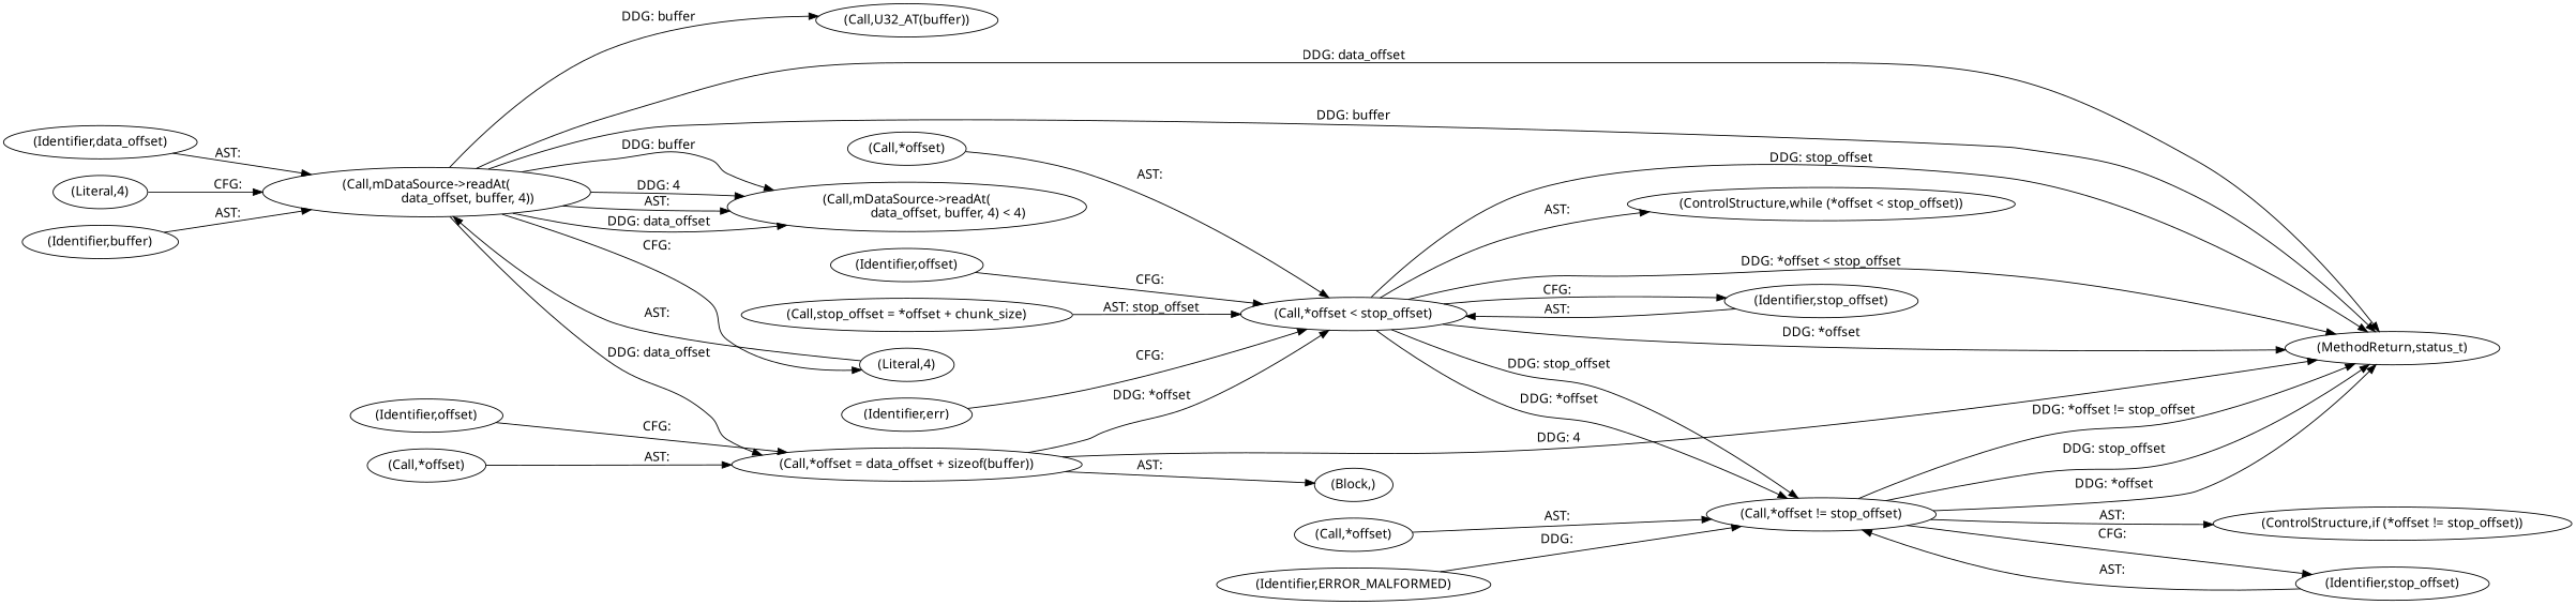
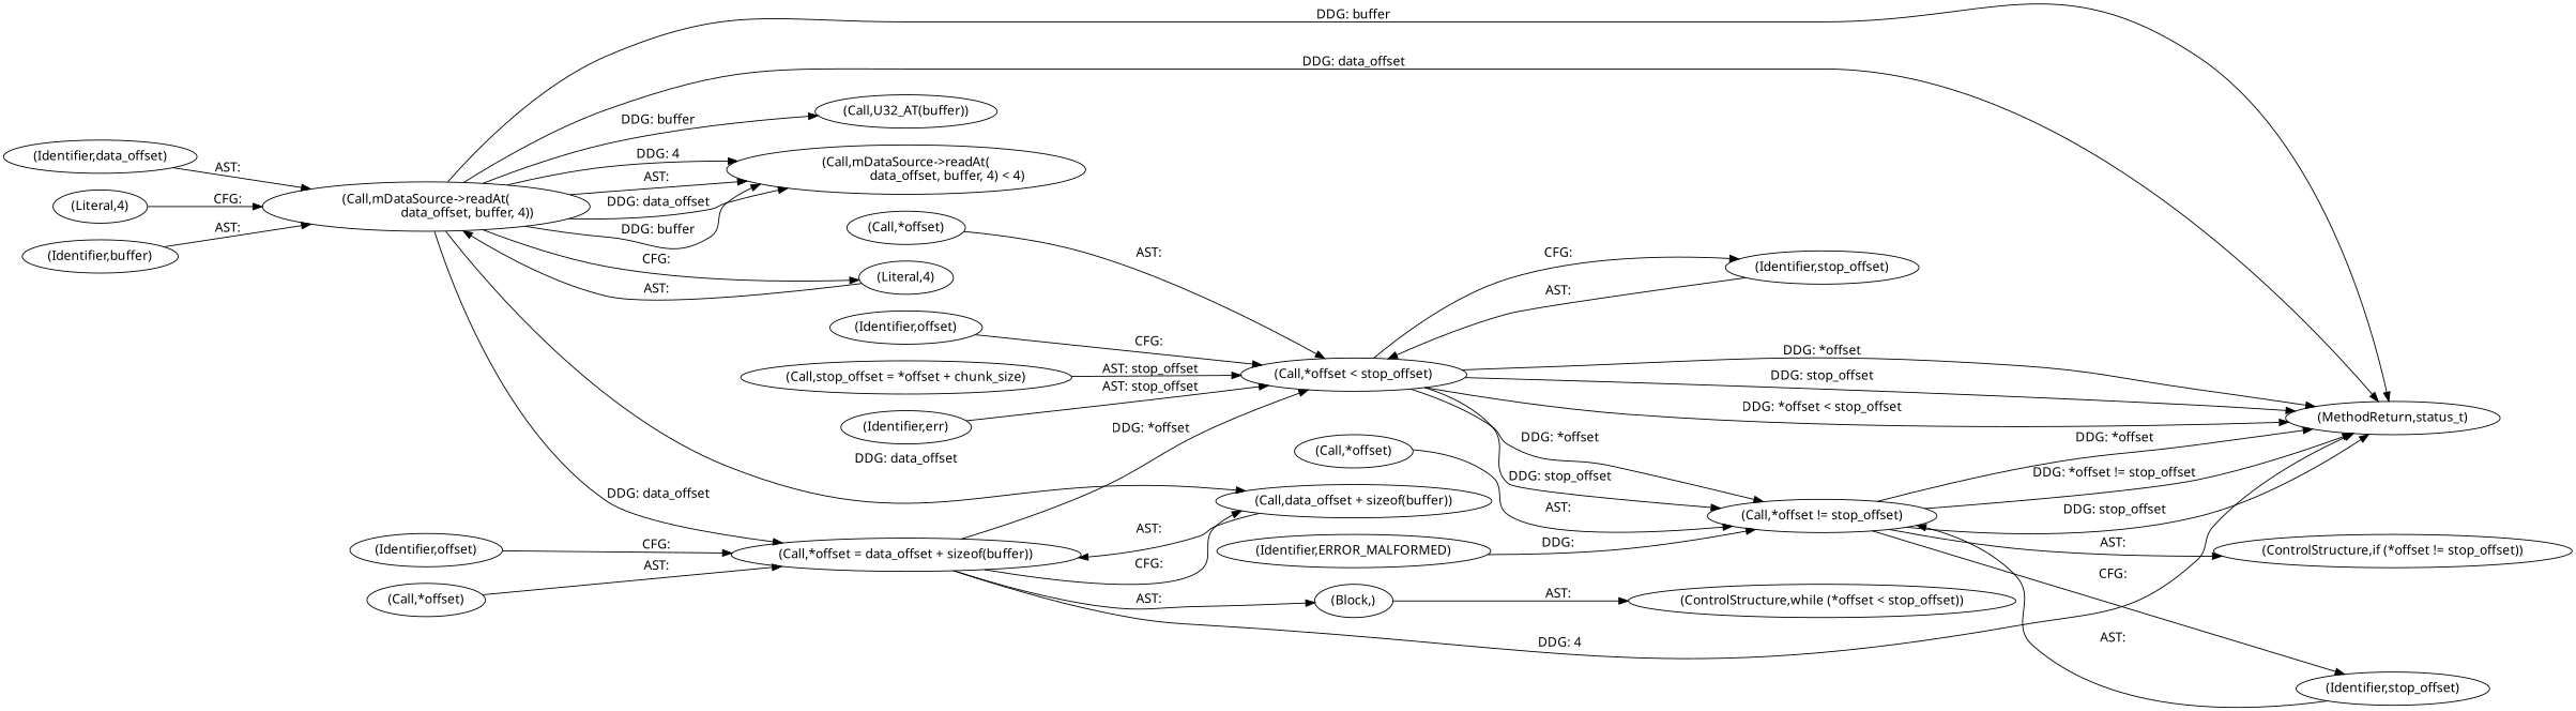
  digraph {
    fontname="Noto Sans"
    rankdir=LR
    node [fontname="Noto Sans"]
    edge [fontname="Noto Sans"]
    n1 [label="(Call,*offset = data_offset + sizeof(buffer))"]
    n2 [label="(Call,*offset < stop_offset)"]
    n3 [label="(MethodReturn,status_t)"]
    n4 [label="(Block,)"]
+   n5 [label="(Call,data_offset + sizeof(buffer))"]
    n6 [label="(Call,*offset != stop_offset)"]
    n7 [label="(Identifier,stop_offset)"]
    n8 [label="(ControlStructure,while (*offset < stop_offset))"]
    n9 [label="(Call,mDataSource->readAt(\n                        data_offset, buffer, 4))"]
    n10 [label="(Literal,4)"]
    n11 [label="(Call,U32_AT(buffer))"]
    n12 [label="(Call,mDataSource->readAt(\n                        data_offset, buffer, 4) < 4)"]
    n13 [label="(ControlStructure,if (*offset != stop_offset))"]
    n14 [label="(Identifier,stop_offset)"]
    n15 [label="(Identifier,ERROR_MALFORMED)"]
    n16 [label="(Call,*offset)"]
    n17 [label="(Identifier,offset)"]
    n18 [label="(Identifier,data_offset)"]
    n19 [label="(Literal,4)"]
    n20 [label="(Identifier,offset)"]
    n21 [label="(Call,*offset)"]
    n22 [label="(Call,*offset)"]
    n23 [label="(Identifier,buffer)"]
    n24 [label="(Call,stop_offset = *offset + chunk_size)"]
    n25 [label="(Identifier,err)"]
    n1 -> n2 [label="DDG: *offset"]
    n1 -> n3 [label="DDG: 4"]
    n1 -> n4 [label="AST: "]
+   n1 -> n5 [label="CFG: "]
    n2 -> n3 [label="DDG: stop_offset"]
    n2 -> n3 [label="DDG: *offset < stop_offset"]
    n2 -> n3 [label="DDG: *offset"]
    n2 -> n6 [label="DDG: *offset"]
    n2 -> n6 [label="DDG: stop_offset"]
    n2 -> n7 [label="CFG: "]
-   n2 -> n8 [label="AST: "]
+   n4 -> n8 [label="AST: "]
+   n5 -> n1 [label="AST: "]
    n6 -> n3 [label="DDG: *offset != stop_offset"]
    n6 -> n3 [label="DDG: stop_offset"]
    n6 -> n3 [label="DDG: *offset"]
    n6 -> n13 [label="AST: "]
    n6 -> n14 [label="CFG: "]
    n7 -> n2 [label="AST: "]
    n9 -> n1 [label="DDG: data_offset"]
    n9 -> n3 [label="DDG: buffer"]
    n9 -> n3 [label="DDG: data_offset"]
+   n9 -> n5 [label="DDG: data_offset"]
    n9 -> n10 [label="CFG: "]
    n9 -> n11 [label="DDG: buffer"]
    n9 -> n12 [label="AST: "]
    n9 -> n12 [label="DDG: data_offset"]
    n9 -> n12 [label="DDG: buffer"]
    n9 -> n12 [label="DDG: 4"]
    n10 -> n9 [label="AST: "]
    n14 -> n6 [label="AST: "]
    n15 -> n6 [label="DDG: "]
    n16 -> n2 [label="AST: "]
    n17 -> n2 [label="CFG: "]
    n18 -> n9 [label="AST: "]
    n19 -> n9 [label="CFG: "]
    n20 -> n1 [label="CFG: "]
    n21 -> n1 [label="AST: "]
    n22 -> n6 [label="AST: "]
    n23 -> n9 [label="AST: "]
    n24 -> n2 [label="AST: stop_offset"]
-   n25 -> n2 [label="CFG: "]
+   n25 -> n2 [label="AST: stop_offset"]
  }
